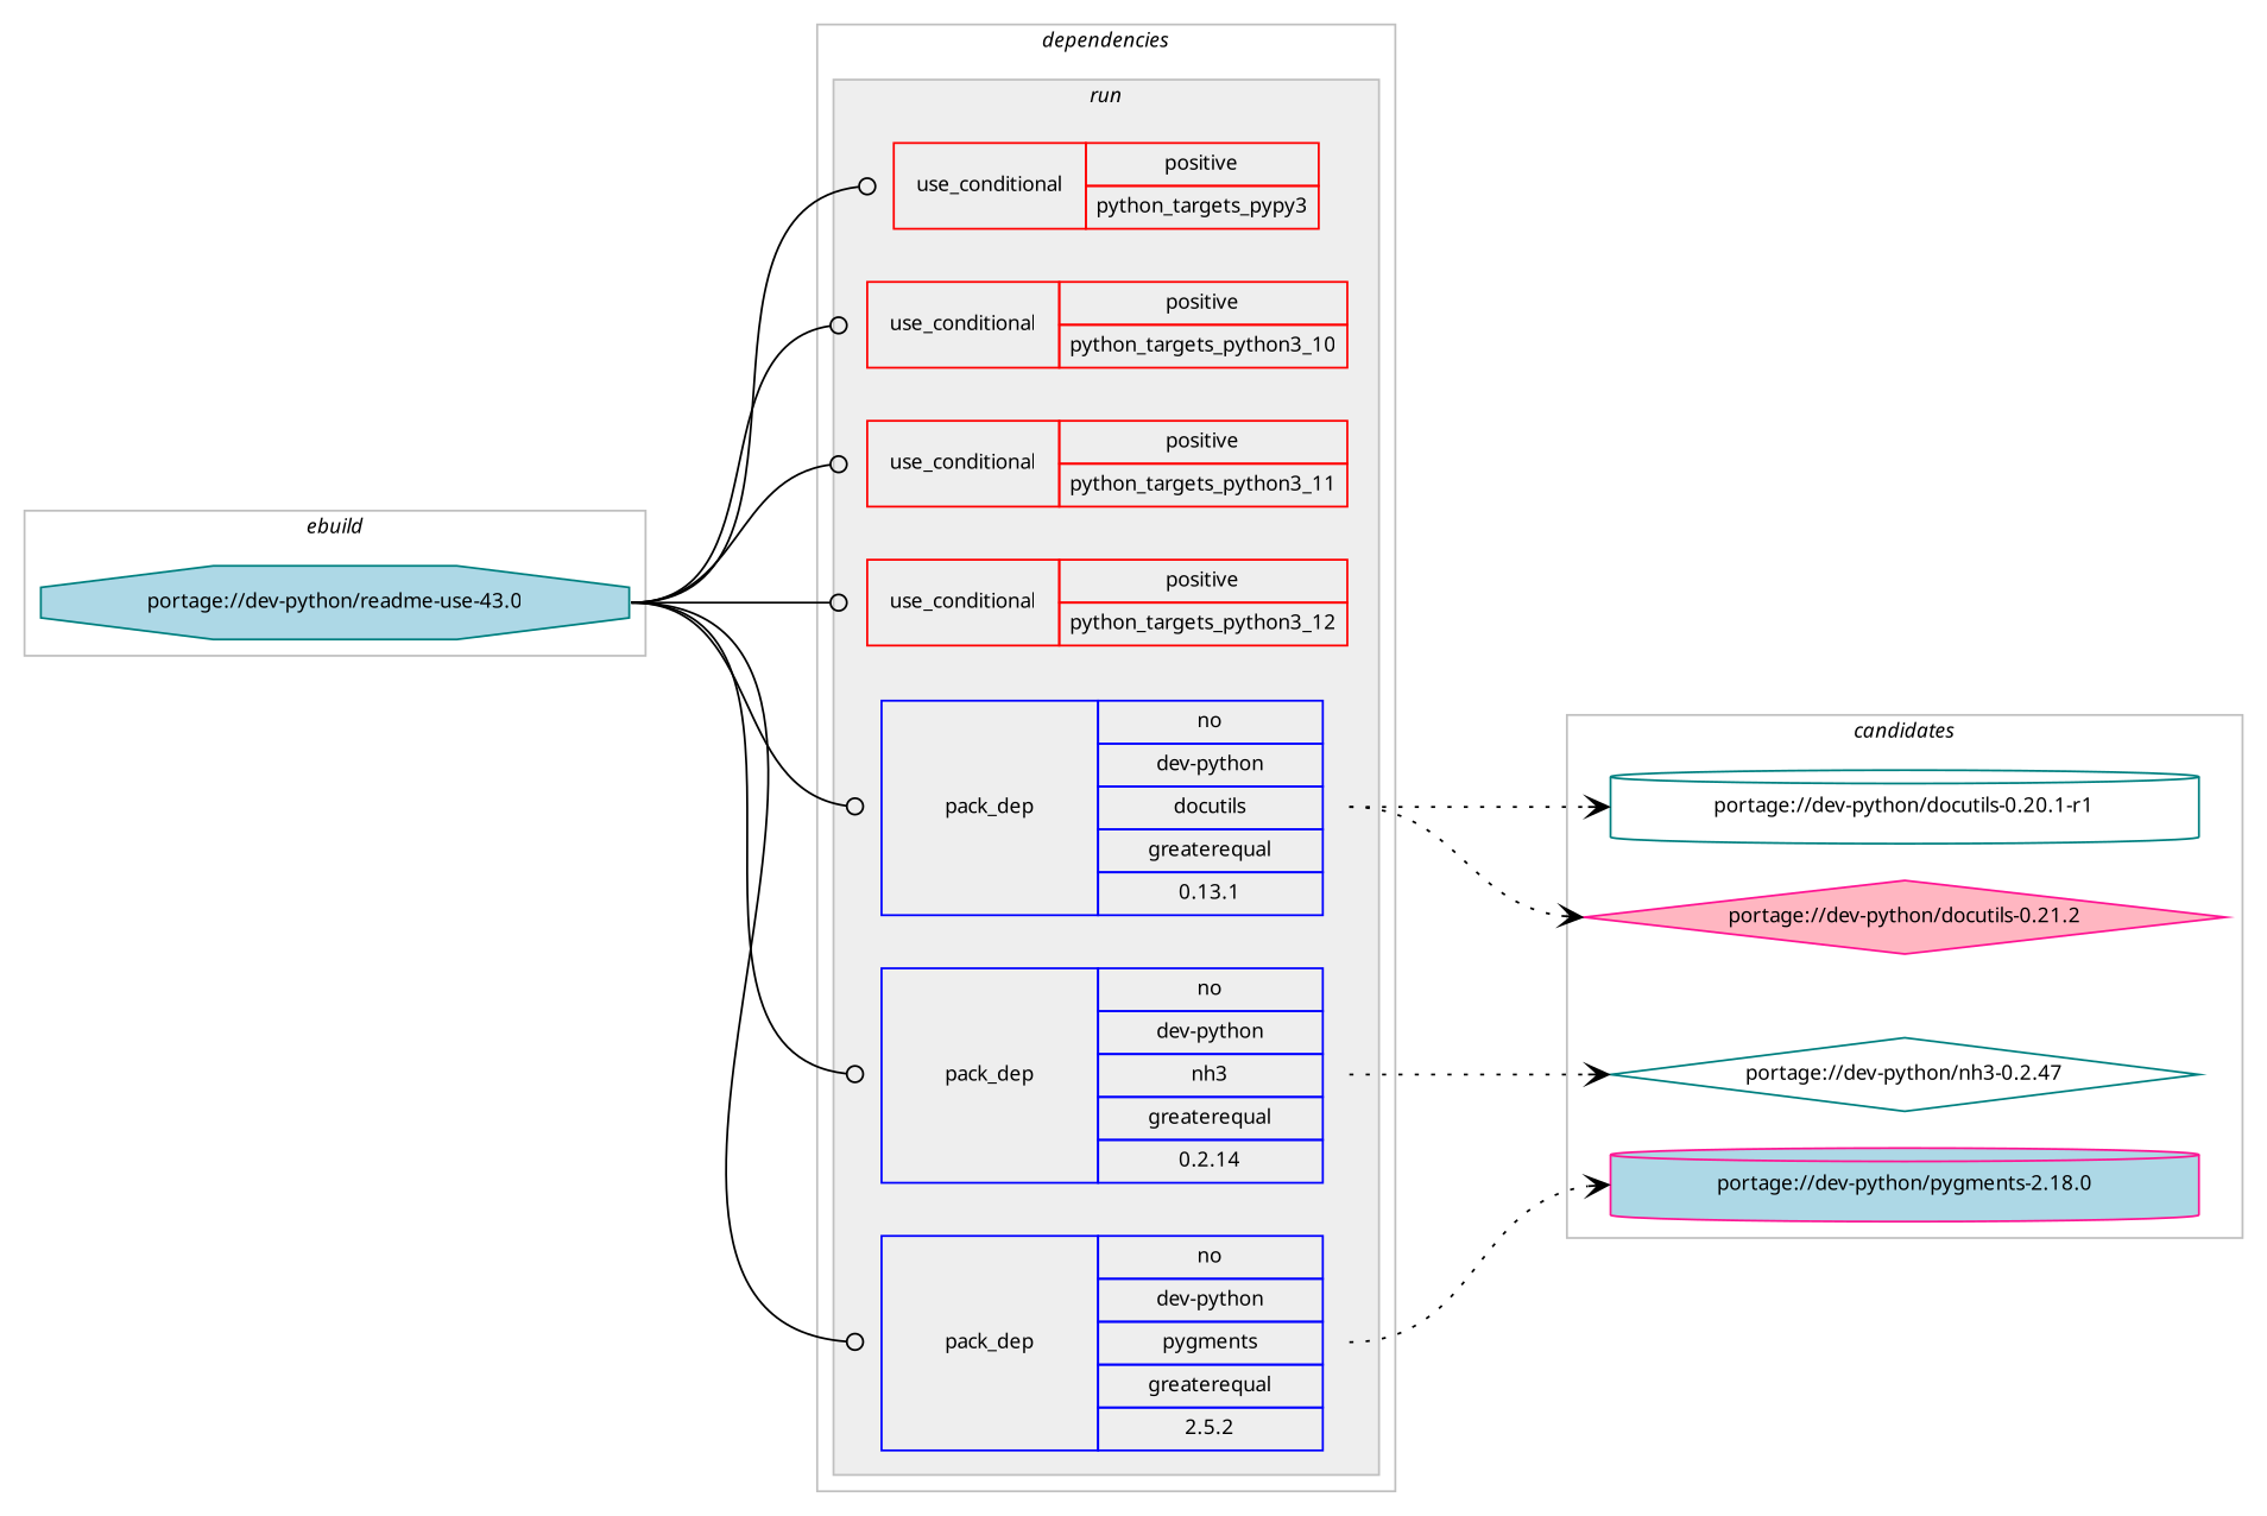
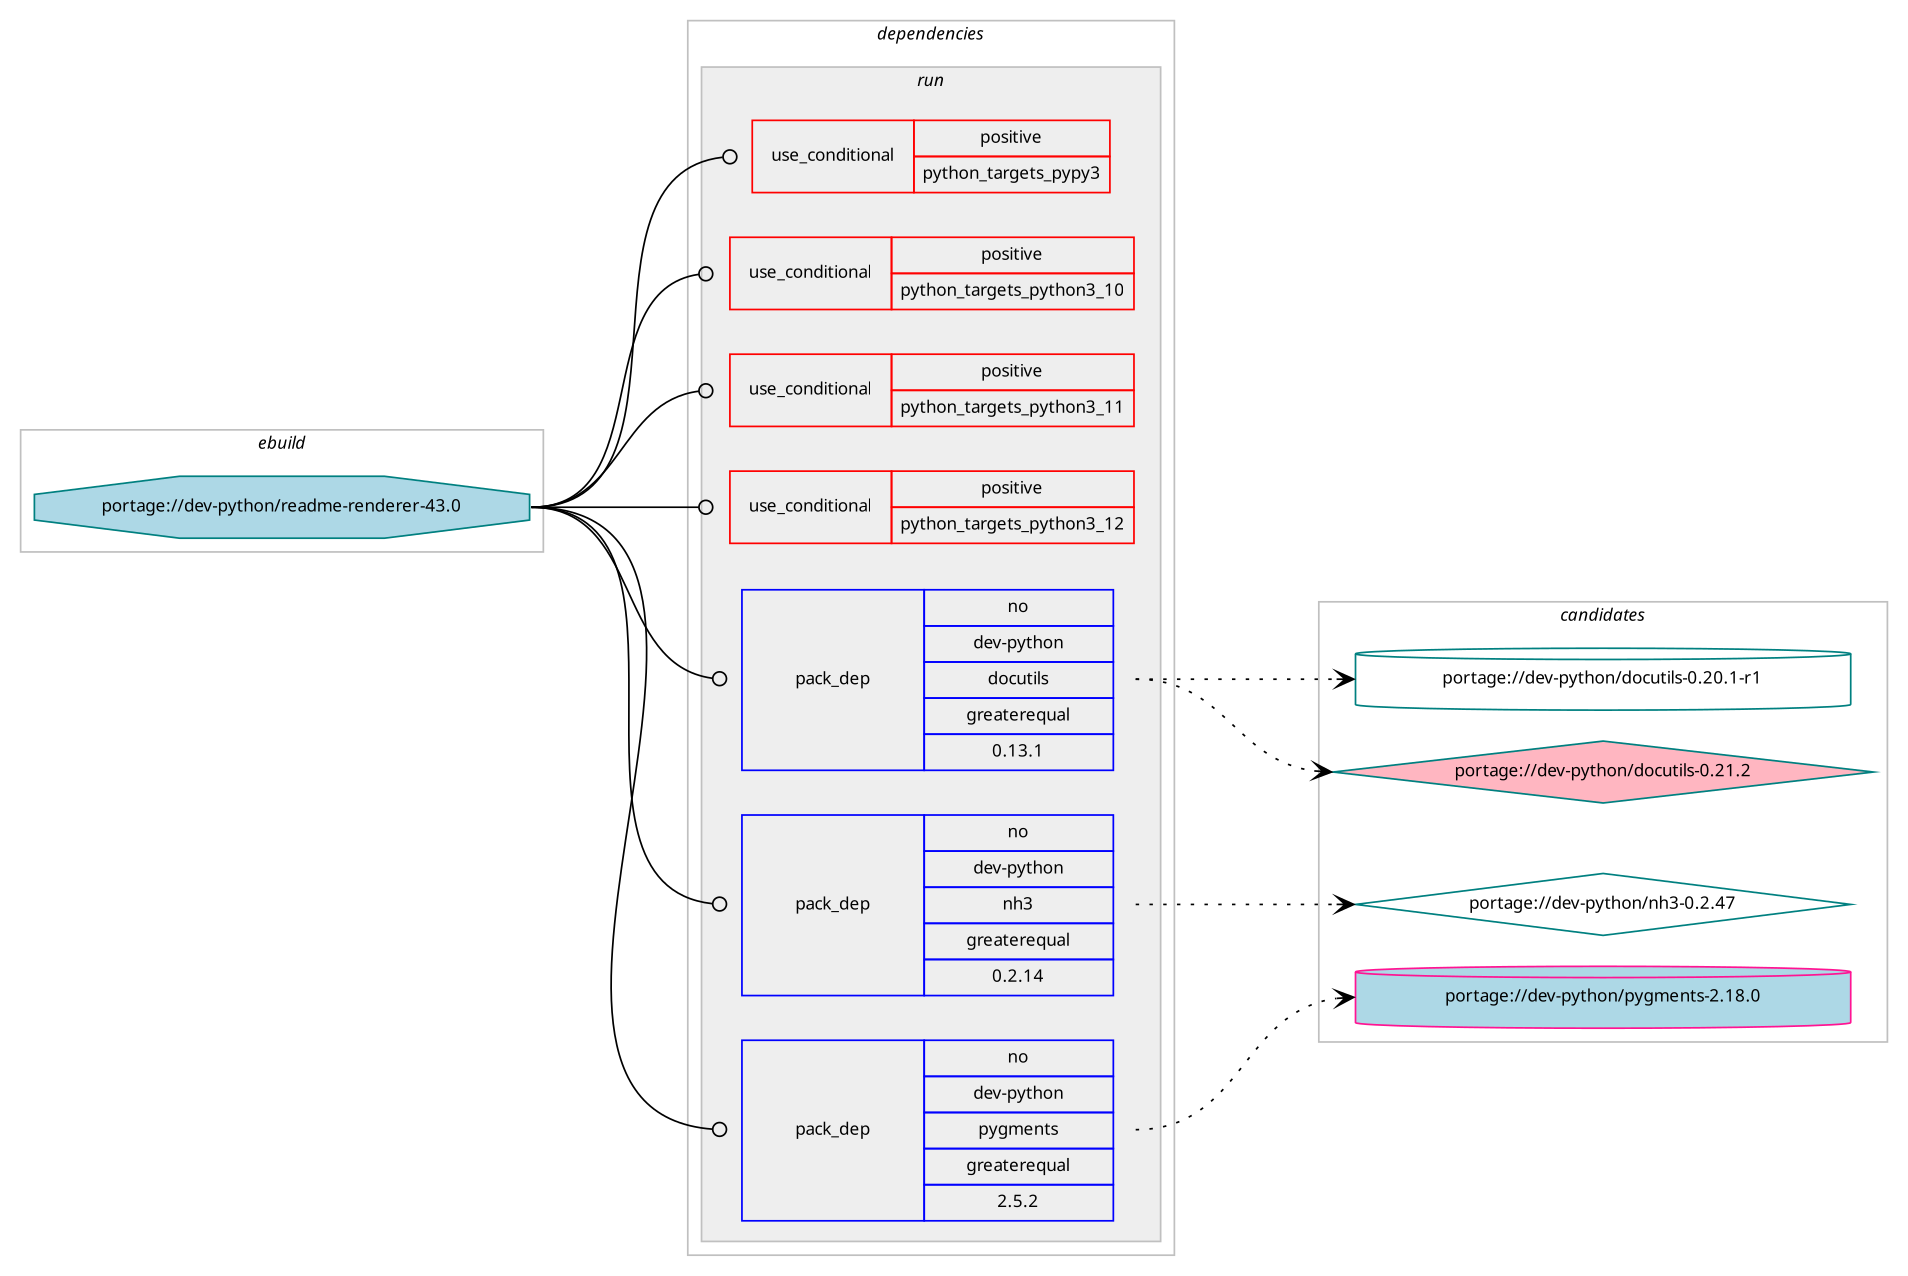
  digraph {
    compound=true
    concentrate=true
    fontname="Noto Sans"
    fontsize=10
    newrank=true
    rankdir=LR
    ranksep=1.5
    node [color=red fontname="Noto Sans" fontsize=10 shape=none]
    edge [arrowhead=odot fontname="Noto Sans" headport=w style=solid tailport=e weight=20]
-   n1 [color=teal fillcolor=lightblue label="portage://dev-python/readme-use-43.0" shape=octagon style=filled width=4]
+   n1 [color=teal fillcolor=lightblue label="portage://dev-python/readme-renderer-43.0" shape=octagon style=filled width=4]
    n2 [label=<<TABLE BORDER="0" CELLBORDER="1" CELLSPACING="0" CELLPADDING="4"><TR><TD ROWSPAN="3" CELLPADDING="10">use_conditional</TD></TR><TR><TD>positive</TD></TR><TR><TD>python_targets_pypy3</TD></TR></TABLE>>]
    n3 [label=<<TABLE BORDER="0" CELLBORDER="1" CELLSPACING="0" CELLPADDING="4"><TR><TD ROWSPAN="3" CELLPADDING="10">use_conditional</TD></TR><TR><TD>positive</TD></TR><TR><TD>python_targets_python3_10</TD></TR></TABLE>>]
    n4 [label=<<TABLE BORDER="0" CELLBORDER="1" CELLSPACING="0" CELLPADDING="4"><TR><TD ROWSPAN="3" CELLPADDING="10">use_conditional</TD></TR><TR><TD>positive</TD></TR><TR><TD>python_targets_python3_11</TD></TR></TABLE>>]
    n5 [label=<<TABLE BORDER="0" CELLBORDER="1" CELLSPACING="0" CELLPADDING="4"><TR><TD ROWSPAN="3" CELLPADDING="10">use_conditional</TD></TR><TR><TD>positive</TD></TR><TR><TD>python_targets_python3_12</TD></TR></TABLE>>]
    n6 [color=blue label=<<TABLE BORDER="0" CELLBORDER="1" CELLSPACING="0" CELLPADDING="4" WIDTH="220"><TR><TD ROWSPAN="6" CELLPADDING="30">pack_dep</TD></TR><TR><TD WIDTH="110">no</TD></TR><TR><TD>dev-python</TD></TR><TR><TD>docutils</TD></TR><TR><TD>greaterequal</TD></TR><TR><TD>0.13.1</TD></TR></TABLE>>]
    n7 [color=blue label=<<TABLE BORDER="0" CELLBORDER="1" CELLSPACING="0" CELLPADDING="4" WIDTH="220"><TR><TD ROWSPAN="6" CELLPADDING="30">pack_dep</TD></TR><TR><TD WIDTH="110">no</TD></TR><TR><TD>dev-python</TD></TR><TR><TD>nh3</TD></TR><TR><TD>greaterequal</TD></TR><TR><TD>0.2.14</TD></TR></TABLE>>]
    n8 [color=blue label=<<TABLE BORDER="0" CELLBORDER="1" CELLSPACING="0" CELLPADDING="4" WIDTH="220"><TR><TD ROWSPAN="6" CELLPADDING="30">pack_dep</TD></TR><TR><TD WIDTH="110">no</TD></TR><TR><TD>dev-python</TD></TR><TR><TD>pygments</TD></TR><TR><TD>greaterequal</TD></TR><TR><TD>2.5.2</TD></TR></TABLE>>]
    n9 [color=teal fillcolor=white label="portage://dev-python/docutils-0.20.1-r1" shape=cylinder style=filled width=4]
-   n10 [color=deeppink fillcolor=lightpink label="portage://dev-python/docutils-0.21.2" shape=diamond style=filled width=4]
+   n10 [color=teal fillcolor=lightpink label="portage://dev-python/docutils-0.21.2" shape=diamond style=filled width=4]
    n11 [color=teal fillcolor=white label="portage://dev-python/nh3-0.2.47" shape=diamond style=filled width=4]
    n12 [color=deeppink fillcolor=lightblue label="portage://dev-python/pygments-2.18.0" shape=cylinder style=filled width=4]
    subgraph cluster_1 {
      color=gray
      label=<<i>ebuild</i>>
      rank=same
      n1
    }
    subgraph cluster_2 {
      color=gray
      label=<<i>dependencies</i>>
      subgraph cluster_3 {
        color=gray
        fillcolor="#eeeeee"
        label=<<i>compile</i>>
        style=filled
      }
      subgraph cluster_4 {
        color=gray
        fillcolor="#eeeeee"
        label=<<i>compile and run</i>>
        style=filled
      }
      subgraph cluster_5 {
        color=gray
        fillcolor="#eeeeee"
        label=<<i>run</i>>
        style=filled
        subgraph sub_6 {
          color=gray
          fillcolor="#eeeeee"
          label=<<i>run</i>>
          style=filled
          n2
        }
        subgraph sub_7 {
          color=gray
          fillcolor="#eeeeee"
          label=<<i>run</i>>
          style=filled
          n3
        }
        subgraph sub_8 {
          color=gray
          fillcolor="#eeeeee"
          label=<<i>run</i>>
          style=filled
          n4
        }
        subgraph sub_9 {
          color=gray
          fillcolor="#eeeeee"
          label=<<i>run</i>>
          style=filled
          n5
        }
        subgraph sub_10 {
          color=gray
          fillcolor="#eeeeee"
          label=<<i>run</i>>
          style=filled
          n6
        }
        subgraph sub_11 {
          color=gray
          fillcolor="#eeeeee"
          label=<<i>run</i>>
          style=filled
          n7
        }
        subgraph sub_12 {
          color=gray
          fillcolor="#eeeeee"
          label=<<i>run</i>>
          style=filled
          n8
        }
      }
    }
    subgraph cluster_13 {
      color=gray
      label=<<i>candidates</i>>
      rank=same
      subgraph sub_14 {
        color=black
        label=<<i>candidates</i>>
        nodesep=1
        rank=same
        n9
        n10
      }
      subgraph sub_15 {
        color=black
        label=<<i>candidates</i>>
        nodesep=1
        rank=same
        n11
      }
      subgraph sub_16 {
        color=black
        label=<<i>candidates</i>>
        nodesep=1
        rank=same
        n12
      }
    }
    n1 -> n2
    n1 -> n3
    n1 -> n4
    n1 -> n5
    n1 -> n6
    n1 -> n7
    n1 -> n8
    n6 -> n9 [arrowhead=vee style=dotted weight=100]
    n6 -> n10 [arrowhead=vee style=dotted weight=100]
    n7 -> n11 [arrowhead=vee style=dotted weight=100]
    n8 -> n12 [arrowhead=vee style=dotted weight=100]
  }
